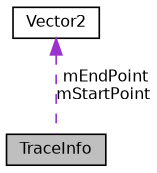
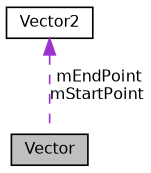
  digraph {
    node [color=black fontname=Helvetica fontsize=10 shape=record style=filled]
-   n1 [fillcolor=grey75 fontcolor=black height=0.2 label=TraceInfo width=0.4]
+   n1 [fillcolor=grey75 fontcolor=black height=0.2 label=Vector width=0.4]
    n2 [fillcolor=white height=0.2 label=Vector2 width=0.4]
    n2 -> n1 [color=darkorchid3 dir=back fontname=Helvetica fontsize=10 label=" mEndPoint\nmStartPoint" labelfontname=Helvetica labelfontsize=10 style=dashed]
  }
